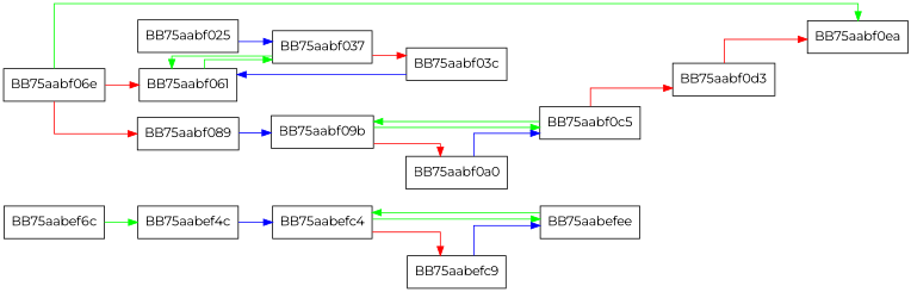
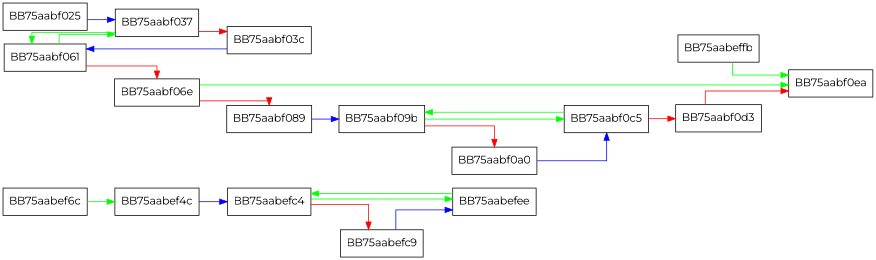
  digraph {
    fontname=Montserrat
    rankdir=LR
    splines=ortho
    node [fontname=Montserrat shape=box]
    edge [color=green fontname=Montserrat]
    n1 [label=BB75aabef4c]
    BB75aabef6c
    BB75aabefc4
    BB75aabefee
    BB75aabefc9
+   BB75aabeffb
    BB75aabf0ea
    BB75aabf025
    BB75aabf037
    BB75aabf061
    BB75aabf03c
    BB75aabf06e
    BB75aabf089
    BB75aabf09b
    BB75aabf0c5
    BB75aabf0a0
    BB75aabf0d3
    n1 -> BB75aabefc4 [color=blue]
    BB75aabef6c -> n1
    BB75aabefc4 -> BB75aabefee
    BB75aabefc4 -> BB75aabefc9 [color=red]
    BB75aabefee -> BB75aabefc4
    BB75aabefc9 -> BB75aabefee [color=blue]
+   BB75aabeffb -> BB75aabf0ea
    BB75aabf025 -> BB75aabf037 [color=blue]
    BB75aabf037 -> BB75aabf061
    BB75aabf037 -> BB75aabf03c [color=red]
    BB75aabf061 -> BB75aabf037
-   BB75aabf06e -> BB75aabf061 [color=red]
+   BB75aabf061 -> BB75aabf06e [color=red]
    BB75aabf03c -> BB75aabf061 [color=blue]
    BB75aabf06e -> BB75aabf0ea
    BB75aabf06e -> BB75aabf089 [color=red]
    BB75aabf089 -> BB75aabf09b [color=blue]
    BB75aabf09b -> BB75aabf0c5
    BB75aabf09b -> BB75aabf0a0 [color=red]
    BB75aabf0c5 -> BB75aabf09b
    BB75aabf0c5 -> BB75aabf0d3 [color=red]
    BB75aabf0a0 -> BB75aabf0c5 [color=blue]
    BB75aabf0d3 -> BB75aabf0ea [color=red]
  }
